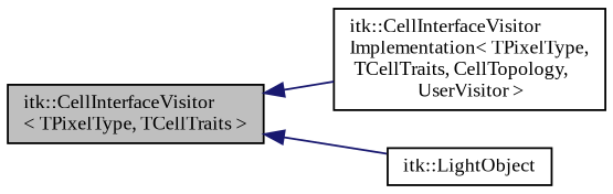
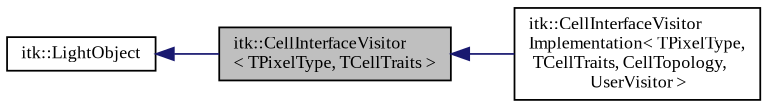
  digraph {
    rankdir=LR
    fontname="Liberation Serif"
    node [color=black fillcolor=white fontname="Liberation Serif" fontsize=10 shape=record style=filled]
    edge [color=midnightblue dir=back fontname="Liberation Serif" fontsize=10 labelfontname=Helvetica labelfontsize=10 style=solid]
    n1 [fillcolor=grey75 fontcolor=black height=0.2 label="itk::CellInterfaceVisitor\l\< TPixelType, TCellTraits \>" width=0.4]
    n2 [height=0.2 label="itk::CellInterfaceVisitor\lImplementation\< TPixelType,\l TCellTraits, CellTopology,\l UserVisitor \>" width=0.4]
    n3 [height=0.2 label="itk::LightObject" width=0.4]
    n1 -> n2
-   n1 -> n3
+   n3 -> n1
  }
